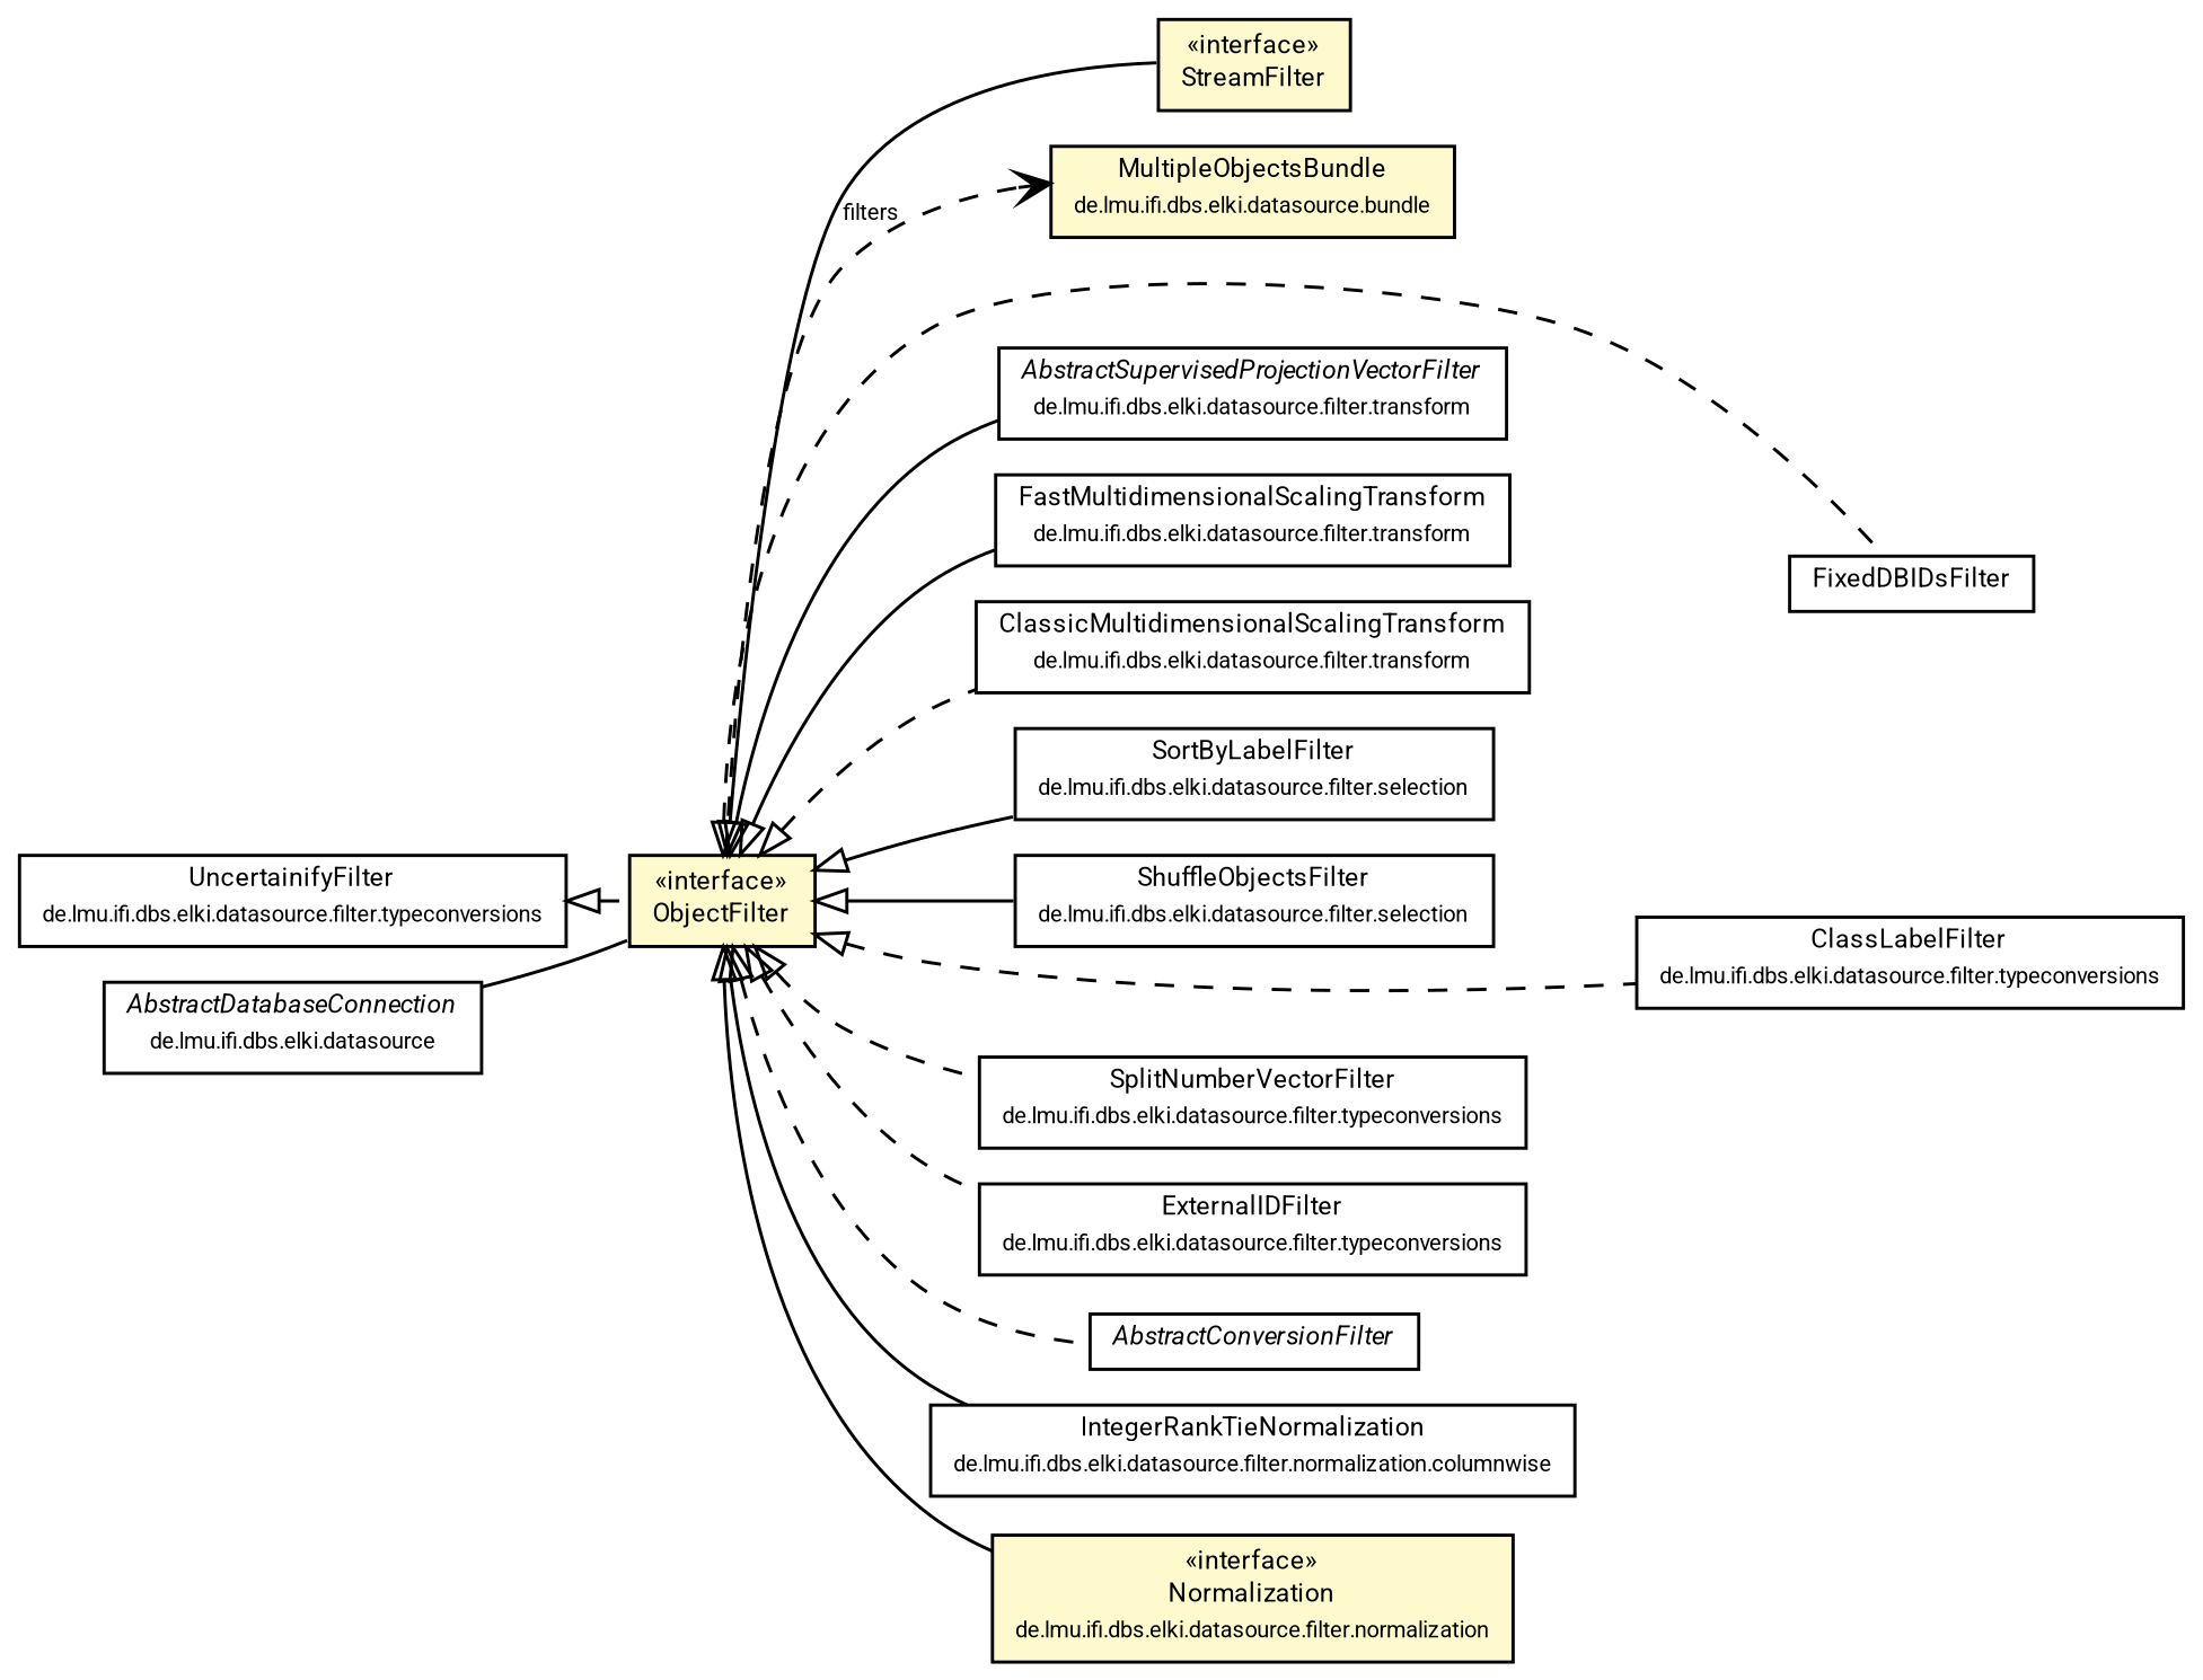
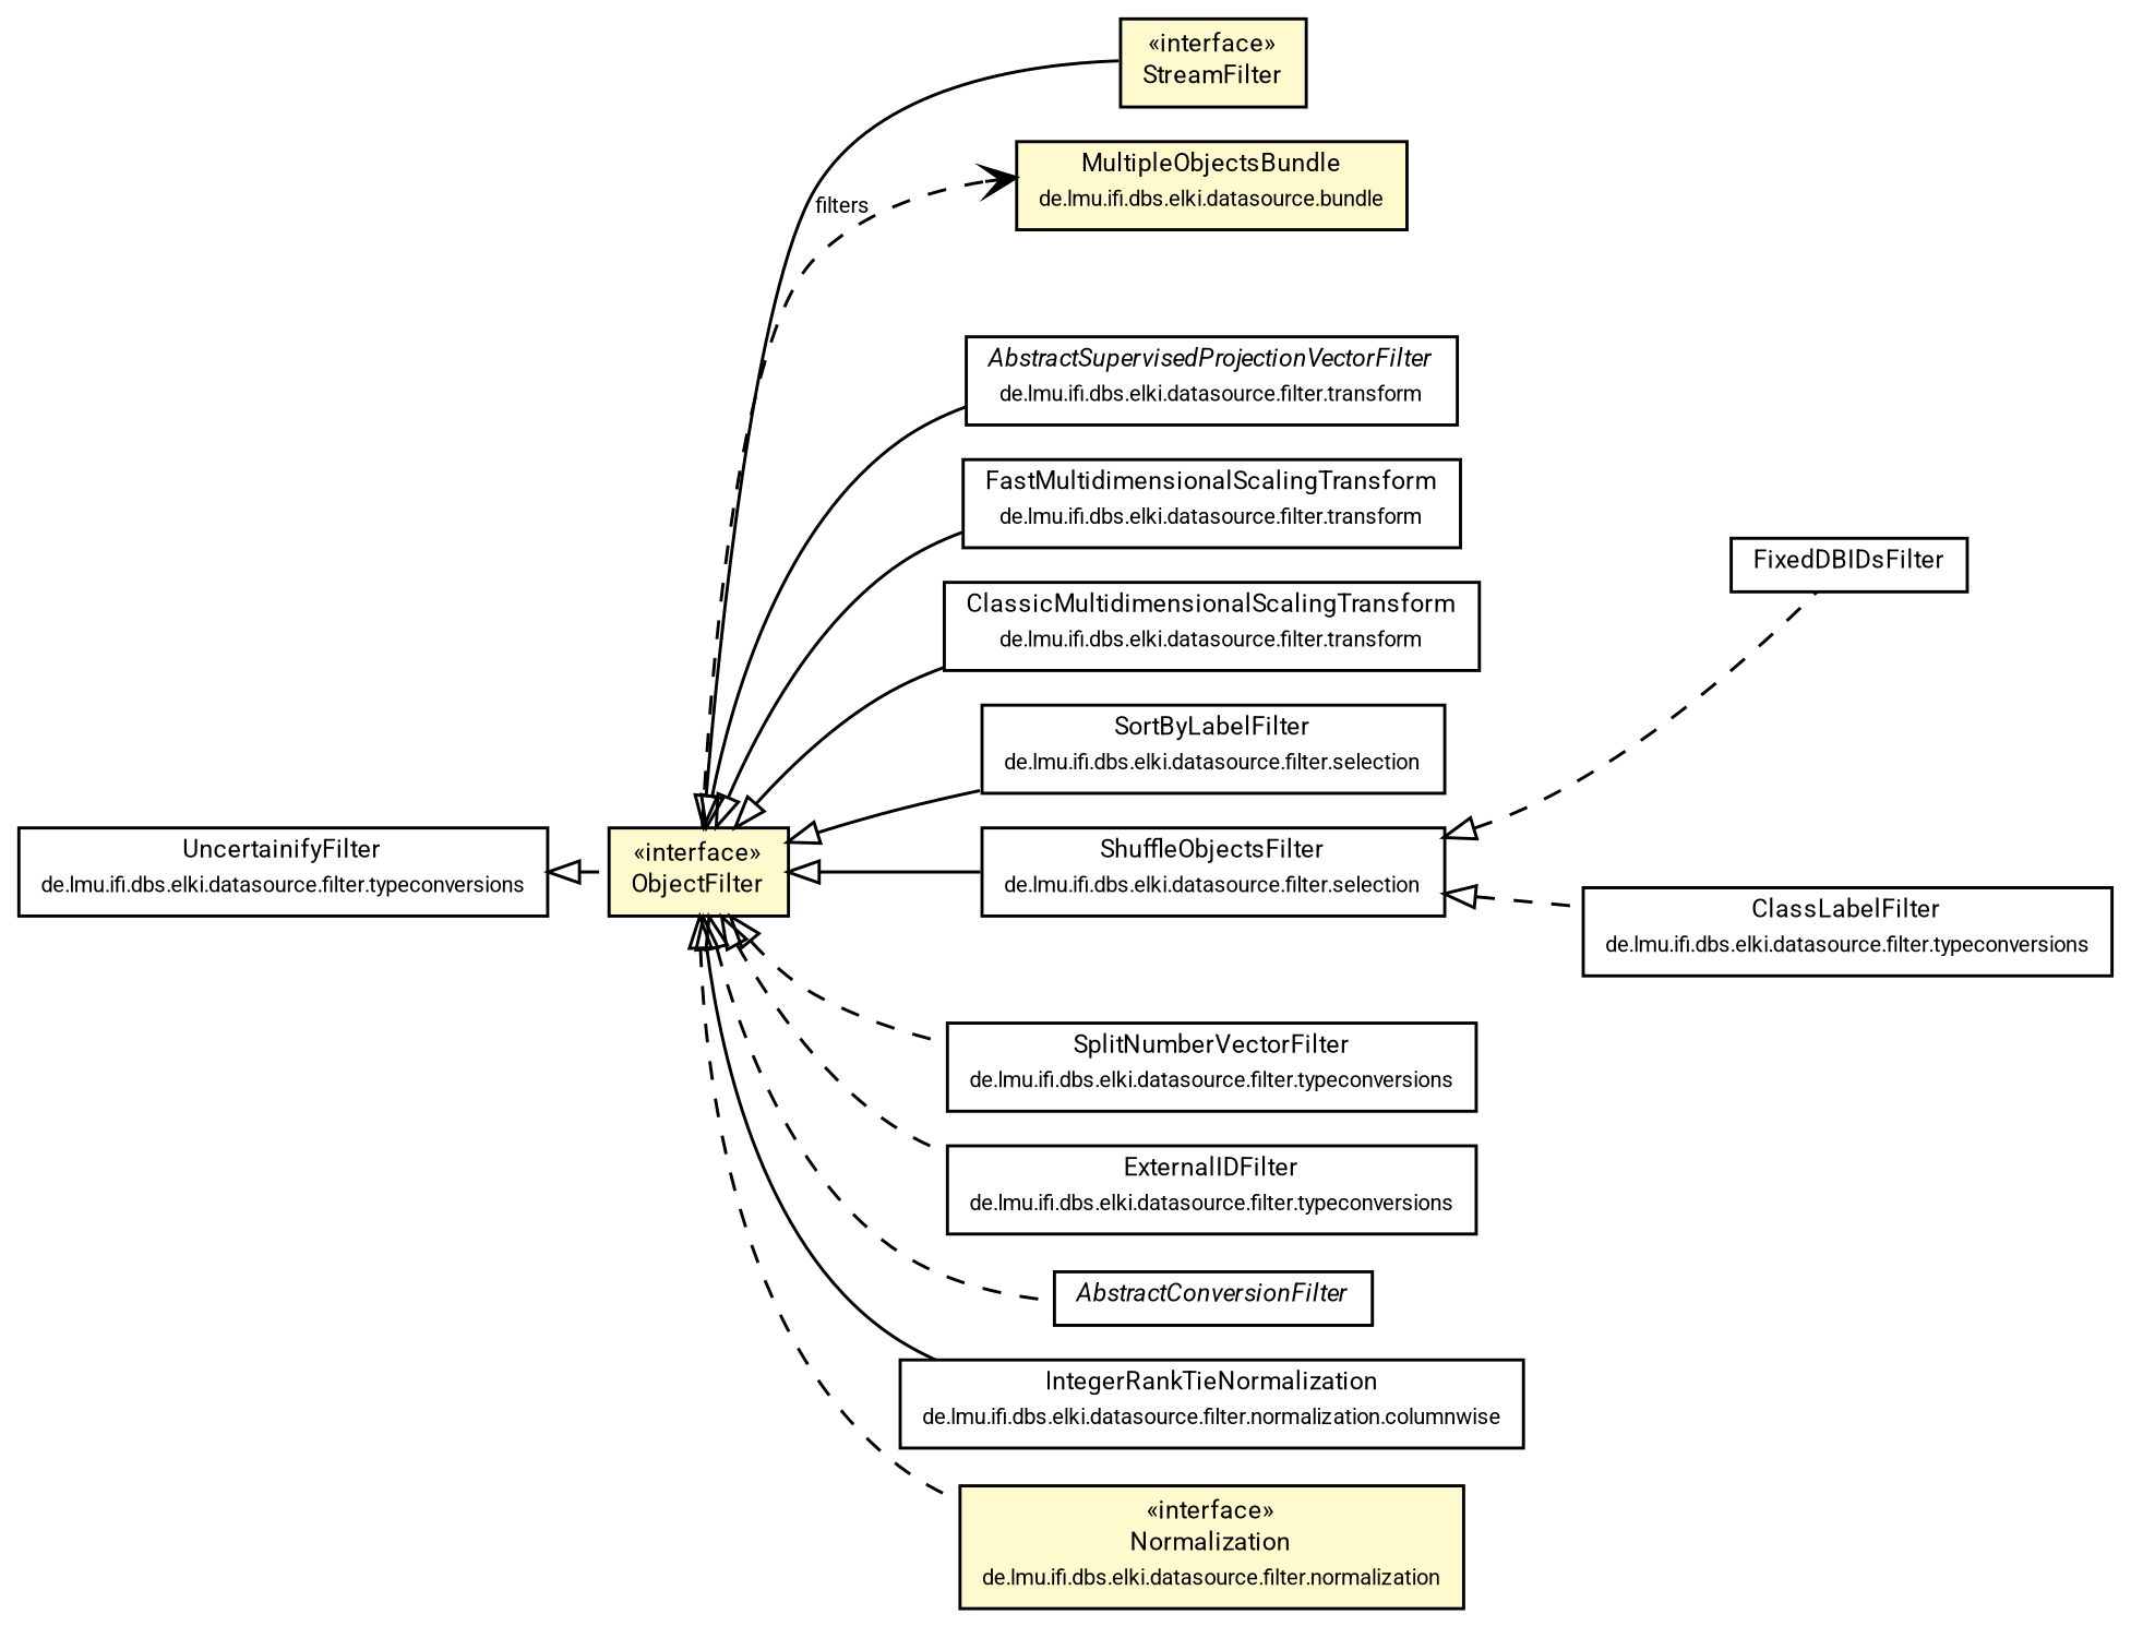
  digraph {
    nodesep=0.15
    rankdir=LR
    ranksep=0.25
    node [fontcolor=black fontname=Roboto fontsize=8 margin=0 shape=plaintext]
    edge [arrowtail=empty color=black dir=back fontname=Roboto fontsize=7 labelfontname=Roboto labelfontsize=7 style=dashed weight=9]
    n1 [height=0 label=<<table title="de.lmu.ifi.dbs.elki.datasource.filter.ObjectFilter" border="0" cellborder="1" cellspacing="0" cellpadding="2" bgcolor="lemonChiffon" href="ObjectFilter.html" target="_parent"> 		<tr><td><table border="0" cellspacing="0" cellpadding="1"> 		<tr><td align="center" balign="center"> &#171;interface&#187; </td></tr> 		<tr><td align="center" balign="center"> <font face="Roboto">ObjectFilter</font> </td></tr> 		</table></td></tr> 		</table>> width=0]
    n2 [height=0 label=<<table title="de.lmu.ifi.dbs.elki.datasource.filter.StreamFilter" border="0" cellborder="1" cellspacing="0" cellpadding="2" bgcolor="LemonChiffon" href="StreamFilter.html" target="_parent"> 		<tr><td><table border="0" cellspacing="0" cellpadding="1"> 		<tr><td align="center" balign="center"> &#171;interface&#187; </td></tr> 		<tr><td align="center" balign="center"> <font face="Roboto">StreamFilter</font> </td></tr> 		</table></td></tr> 		</table>> width=0]
    n3 [height=0 label=<<table title="de.lmu.ifi.dbs.elki.datasource.bundle.MultipleObjectsBundle" border="0" cellborder="1" cellspacing="0" cellpadding="2" bgcolor="LemonChiffon" href="../bundle/MultipleObjectsBundle.html" target="_parent"> 		<tr><td><table border="0" cellspacing="0" cellpadding="1"> 		<tr><td align="center" balign="center"> <font face="Roboto">MultipleObjectsBundle</font> </td></tr> 		<tr><td align="center" balign="center"> <font face="Roboto" point-size="7.0">de.lmu.ifi.dbs.elki.datasource.bundle</font> </td></tr> 		</table></td></tr> 		</table>> width=0]
    n4 [height=0 label=<<table title="de.lmu.ifi.dbs.elki.datasource.filter.FixedDBIDsFilter" border="0" cellborder="1" cellspacing="0" cellpadding="2" href="FixedDBIDsFilter.html" target="_parent"> 		<tr><td><table border="0" cellspacing="0" cellpadding="1"> 		<tr><td align="center" balign="center"> <font face="Roboto">FixedDBIDsFilter</font> </td></tr> 		</table></td></tr> 		</table>> width=0]
    n5 [height=0 label=<<table title="de.lmu.ifi.dbs.elki.datasource.filter.transform.AbstractSupervisedProjectionVectorFilter" border="0" cellborder="1" cellspacing="0" cellpadding="2" href="transform/AbstractSupervisedProjectionVectorFilter.html" target="_parent"> 		<tr><td><table border="0" cellspacing="0" cellpadding="1"> 		<tr><td align="center" balign="center"> <font face="Roboto"><i>AbstractSupervisedProjectionVectorFilter</i></font> </td></tr> 		<tr><td align="center" balign="center"> <font face="Roboto" point-size="7.0">de.lmu.ifi.dbs.elki.datasource.filter.transform</font> </td></tr> 		</table></td></tr> 		</table>> width=0]
    n6 [height=0 label=<<table title="de.lmu.ifi.dbs.elki.datasource.filter.transform.FastMultidimensionalScalingTransform" border="0" cellborder="1" cellspacing="0" cellpadding="2" href="transform/FastMultidimensionalScalingTransform.html" target="_parent"> 		<tr><td><table border="0" cellspacing="0" cellpadding="1"> 		<tr><td align="center" balign="center"> <font face="Roboto">FastMultidimensionalScalingTransform</font> </td></tr> 		<tr><td align="center" balign="center"> <font face="Roboto" point-size="7.0">de.lmu.ifi.dbs.elki.datasource.filter.transform</font> </td></tr> 		</table></td></tr> 		</table>> width=0]
    n7 [height=0 label=<<table title="de.lmu.ifi.dbs.elki.datasource.filter.transform.ClassicMultidimensionalScalingTransform" border="0" cellborder="1" cellspacing="0" cellpadding="2" href="transform/ClassicMultidimensionalScalingTransform.html" target="_parent"> 		<tr><td><table border="0" cellspacing="0" cellpadding="1"> 		<tr><td align="center" balign="center"> <font face="Roboto">ClassicMultidimensionalScalingTransform</font> </td></tr> 		<tr><td align="center" balign="center"> <font face="Roboto" point-size="7.0">de.lmu.ifi.dbs.elki.datasource.filter.transform</font> </td></tr> 		</table></td></tr> 		</table>> width=0]
    n8 [height=0 label=<<table title="de.lmu.ifi.dbs.elki.datasource.filter.selection.SortByLabelFilter" border="0" cellborder="1" cellspacing="0" cellpadding="2" href="selection/SortByLabelFilter.html" target="_parent"> 		<tr><td><table border="0" cellspacing="0" cellpadding="1"> 		<tr><td align="center" balign="center"> <font face="Roboto">SortByLabelFilter</font> </td></tr> 		<tr><td align="center" balign="center"> <font face="Roboto" point-size="7.0">de.lmu.ifi.dbs.elki.datasource.filter.selection</font> </td></tr> 		</table></td></tr> 		</table>> width=0]
    n9 [height=0 label=<<table title="de.lmu.ifi.dbs.elki.datasource.filter.selection.ShuffleObjectsFilter" border="0" cellborder="1" cellspacing="0" cellpadding="2" href="selection/ShuffleObjectsFilter.html" target="_parent"> 		<tr><td><table border="0" cellspacing="0" cellpadding="1"> 		<tr><td align="center" balign="center"> <font face="Roboto">ShuffleObjectsFilter</font> </td></tr> 		<tr><td align="center" balign="center"> <font face="Roboto" point-size="7.0">de.lmu.ifi.dbs.elki.datasource.filter.selection</font> </td></tr> 		</table></td></tr> 		</table>> width=0]
    n10 [height=0 label=<<table title="de.lmu.ifi.dbs.elki.datasource.filter.typeconversions.ClassLabelFilter" border="0" cellborder="1" cellspacing="0" cellpadding="2" href="typeconversions/ClassLabelFilter.html" target="_parent"> 		<tr><td><table border="0" cellspacing="0" cellpadding="1"> 		<tr><td align="center" balign="center"> <font face="Roboto">ClassLabelFilter</font> </td></tr> 		<tr><td align="center" balign="center"> <font face="Roboto" point-size="7.0">de.lmu.ifi.dbs.elki.datasource.filter.typeconversions</font> </td></tr> 		</table></td></tr> 		</table>> width=0]
    n11 [height=0 label=<<table title="de.lmu.ifi.dbs.elki.datasource.filter.typeconversions.SplitNumberVectorFilter" border="0" cellborder="1" cellspacing="0" cellpadding="2" href="typeconversions/SplitNumberVectorFilter.html" target="_parent"> 		<tr><td><table border="0" cellspacing="0" cellpadding="1"> 		<tr><td align="center" balign="center"> <font face="Roboto">SplitNumberVectorFilter</font> </td></tr> 		<tr><td align="center" balign="center"> <font face="Roboto" point-size="7.0">de.lmu.ifi.dbs.elki.datasource.filter.typeconversions</font> </td></tr> 		</table></td></tr> 		</table>> width=0]
    n12 [height=0 label=<<table title="de.lmu.ifi.dbs.elki.datasource.filter.typeconversions.ExternalIDFilter" border="0" cellborder="1" cellspacing="0" cellpadding="2" href="typeconversions/ExternalIDFilter.html" target="_parent"> 		<tr><td><table border="0" cellspacing="0" cellpadding="1"> 		<tr><td align="center" balign="center"> <font face="Roboto">ExternalIDFilter</font> </td></tr> 		<tr><td align="center" balign="center"> <font face="Roboto" point-size="7.0">de.lmu.ifi.dbs.elki.datasource.filter.typeconversions</font> </td></tr> 		</table></td></tr> 		</table>> width=0]
    n13 [height=0 label=<<table title="de.lmu.ifi.dbs.elki.datasource.filter.AbstractConversionFilter" border="0" cellborder="1" cellspacing="0" cellpadding="2" href="AbstractConversionFilter.html" target="_parent"> 		<tr><td><table border="0" cellspacing="0" cellpadding="1"> 		<tr><td align="center" balign="center"> <font face="Roboto"><i>AbstractConversionFilter</i></font> </td></tr> 		</table></td></tr> 		</table>> width=0]
    n14 [height=0 label=<<table title="de.lmu.ifi.dbs.elki.datasource.filter.normalization.columnwise.IntegerRankTieNormalization" border="0" cellborder="1" cellspacing="0" cellpadding="2" href="normalization/columnwise/IntegerRankTieNormalization.html" target="_parent"> 		<tr><td><table border="0" cellspacing="0" cellpadding="1"> 		<tr><td align="center" balign="center"> <font face="Roboto">IntegerRankTieNormalization</font> </td></tr> 		<tr><td align="center" balign="center"> <font face="Roboto" point-size="7.0">de.lmu.ifi.dbs.elki.datasource.filter.normalization.columnwise</font> </td></tr> 		</table></td></tr> 		</table>> width=0]
    n15 [height=0 label=<<table title="de.lmu.ifi.dbs.elki.datasource.filter.normalization.Normalization" border="0" cellborder="1" cellspacing="0" cellpadding="2" bgcolor="LemonChiffon" href="normalization/Normalization.html" target="_parent"> 		<tr><td><table border="0" cellspacing="0" cellpadding="1"> 		<tr><td align="center" balign="center"> &#171;interface&#187; </td></tr> 		<tr><td align="center" balign="center"> <font face="Roboto">Normalization</font> </td></tr> 		<tr><td align="center" balign="center"> <font face="Roboto" point-size="7.0">de.lmu.ifi.dbs.elki.datasource.filter.normalization</font> </td></tr> 		</table></td></tr> 		</table>> width=0]
    n16 [height=0 label=<<table title="de.lmu.ifi.dbs.elki.datasource.filter.typeconversions.UncertainifyFilter" border="0" cellborder="1" cellspacing="0" cellpadding="2" href="typeconversions/UncertainifyFilter.html" target="_parent"> 		<tr><td><table border="0" cellspacing="0" cellpadding="1"> 		<tr><td align="center" balign="center"> <font face="Roboto">UncertainifyFilter</font> </td></tr> 		<tr><td align="center" balign="center"> <font face="Roboto" point-size="7.0">de.lmu.ifi.dbs.elki.datasource.filter.typeconversions</font> </td></tr> 		</table></td></tr> 		</table>> width=0]
-   n17 [height=0 label=<<table title="de.lmu.ifi.dbs.elki.datasource.AbstractDatabaseConnection" border="0" cellborder="1" cellspacing="0" cellpadding="2" href="../AbstractDatabaseConnection.html" target="_parent"> 		<tr><td><table border="0" cellspacing="0" cellpadding="1"> 		<tr><td align="center" balign="center"> <font face="Roboto"><i>AbstractDatabaseConnection</i></font> </td></tr> 		<tr><td align="center" balign="center"> <font face="Roboto" point-size="7.0">de.lmu.ifi.dbs.elki.datasource</font> </td></tr> 		</table></td></tr> 		</table>> width=0]
    n1 -> n2 [style=solid]
    n1 -> n3 [arrowhead=open label=filters weight=1 arrowtail="" dir=""]
-   n1 -> n4
+   n9 -> n4
    n1 -> n5 [style=solid]
    n1 -> n6 [style=solid]
-   n1 -> n7
+   n1 -> n7 [style=solid]
    n1 -> n8 [style=solid]
    n1 -> n9 [style=solid]
-   n1 -> n10
+   n9 -> n10
    n1 -> n11
    n1 -> n12
    n1 -> n13
    n1 -> n14 [style=solid]
-   n1 -> n15 [style=solid]
+   n1 -> n15
    n16 -> n1
-   n17 -> n1 [arrowhead=none weight=2 arrowtail="" dir="" style=""]
  }
